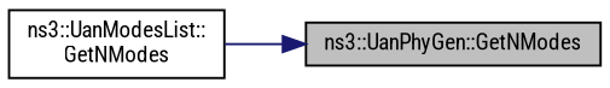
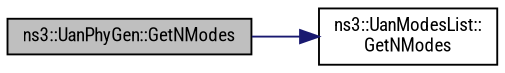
  digraph {
    rankdir=LR
    fontname="Roboto Condensed"
    node [color=black fontname="Roboto Condensed" fontsize=10 shape=record style=filled]
    n1 [fillcolor=grey75 fontcolor=black height=0.2 label="ns3::UanPhyGen::GetNModes" width=0.4]
    n2 [fillcolor=white height=0.2 label="ns3::UanModesList::\lGetNModes" width=0.4]
-   n2 -> n1 [color=midnightblue fontname="Roboto Condensed" fontsize=10 labelfontname=Helvetica labelfontsize=10 style=solid]
+   n1 -> n2 [color=midnightblue fontname="Roboto Condensed" fontsize=10 labelfontname=Helvetica labelfontsize=10 style=solid]
  }
